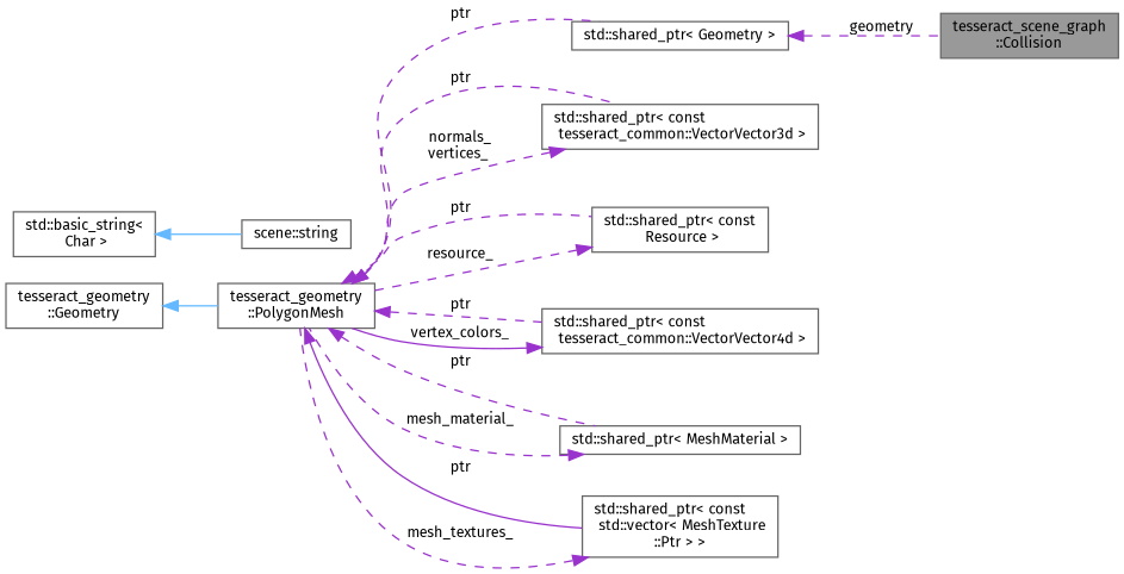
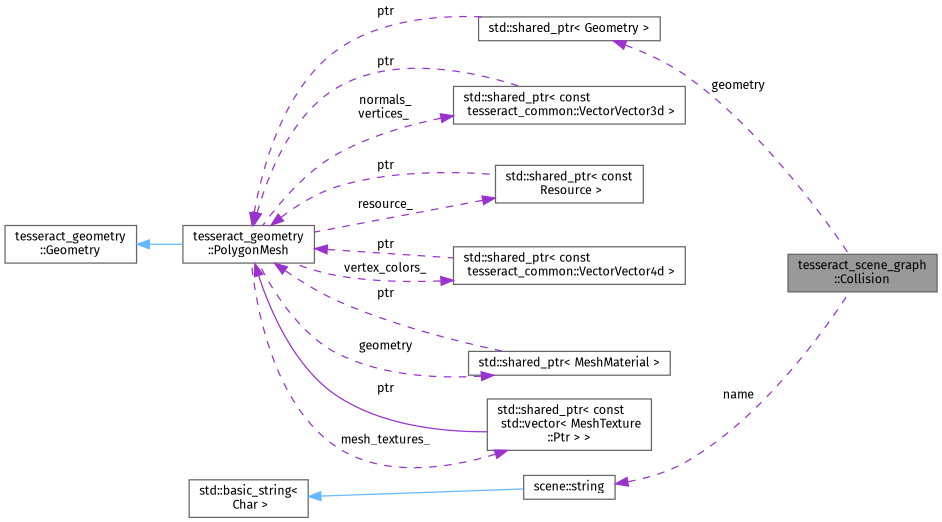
  digraph {
    fontname="Fira Sans"
    rankdir=LR
    node [color=gray40 fillcolor=white fontname="Fira Sans" fontsize=10 shape=box style=filled]
    edge [color=darkorchid3 dir=back fontname="Fira Sans" fontsize=10 labelfontname=Helvetica labelfontsize=10 style=dashed]
    n1 [fillcolor=grey60 fontcolor=black height=0.2 label="tesseract_scene_graph\l::Collision" width=0.4]
    n2 [height=0.2 label="std::shared_ptr\< Geometry \>" width=0.4]
    n3 [height=0.2 label="tesseract_geometry\l::PolygonMesh" width=0.4]
    n4 [height=0.2 label="std::shared_ptr\< const\l tesseract_common::VectorVector3d \>" width=0.4]
    n5 [height=0.2 label="std::shared_ptr\< const\l Resource \>" width=0.4]
    n6 [height=0.2 label="std::shared_ptr\< const\l tesseract_common::VectorVector4d \>" width=0.4]
    n7 [height=0.2 label="std::shared_ptr\< MeshMaterial \>" width=0.4]
    n8 [height=0.2 label="std::shared_ptr\< const\l std::vector\< MeshTexture\l::Ptr \> \>" width=0.4]
    n9 [height=0.2 label="tesseract_geometry\l::Geometry" width=0.4]
    n10 [height=0.2 label="scene::string" width=0.4]
    n11 [height=0.2 label="std::basic_string\<\l Char \>" width=0.4]
    n2 -> n1 [label=" geometry"]
    n3 -> n2 [label=" ptr"]
    n3 -> n4 [label=" ptr"]
    n3 -> n5 [label=" ptr"]
    n3 -> n6 [label=" ptr"]
    n3 -> n7 [label=" ptr"]
    n3 -> n8 [label=" ptr" style=solid]
    n4 -> n3 [label=" normals_\nvertices_"]
    n5 -> n3 [label=" resource_"]
-   n6 -> n3 [label=" vertex_colors_" style=solid]
-   n7 -> n3 [label=" mesh_material_"]
+   n6 -> n3 [label=" vertex_colors_"]
+   n7 -> n3 [label=" geometry"]
    n8 -> n3 [label=" mesh_textures_"]
    n9 -> n3 [color=steelblue1 style=solid]
+   n10 -> n1 [label=" name"]
    n11 -> n10 [color=steelblue1 style=solid]
  }
